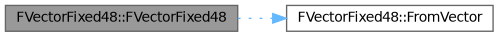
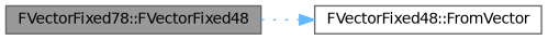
  digraph {
    rankdir=LR
    node [fontname=Helvetica fontsize=10 shape=box style=filled]
-   n1 [color=gray40 fillcolor=grey60 fontcolor=black height=0.2 label="FVectorFixed48::FVectorFixed48" width=0.4]
+   n1 [color=gray40 fillcolor=grey60 fontcolor=black height=0.2 label="FVectorFixed78::FVectorFixed48" width=0.4]
    n2 [color=grey40 fillcolor=white height=0.2 label="FVectorFixed48::FromVector" width=0.4]
    n1 -> n2 [color=steelblue1 fontname=Helvetica fontsize=10 labelfontname=Helvetica labelfontsize=10 style=dotted]
  }
